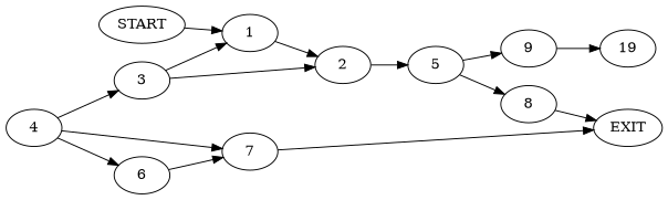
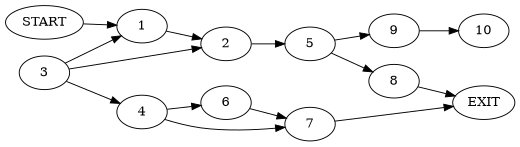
  digraph {
    rankdir=LR
    n1 [label=START]
    1
    2
    n4 [label=EXIT]
    5
    3
    4
    8
    9
    6
    7
-   10 [label=19]
+   10
    n1 -> 1
    1 -> 2
    2 -> 5
    5 -> 8
    5 -> 9
    3 -> 1
    3 -> 2
-   4 -> 3
+   3 -> 4
    4 -> 6
    4 -> 7
    8 -> n4
    9 -> 10
    6 -> 7
    7 -> n4
  }
